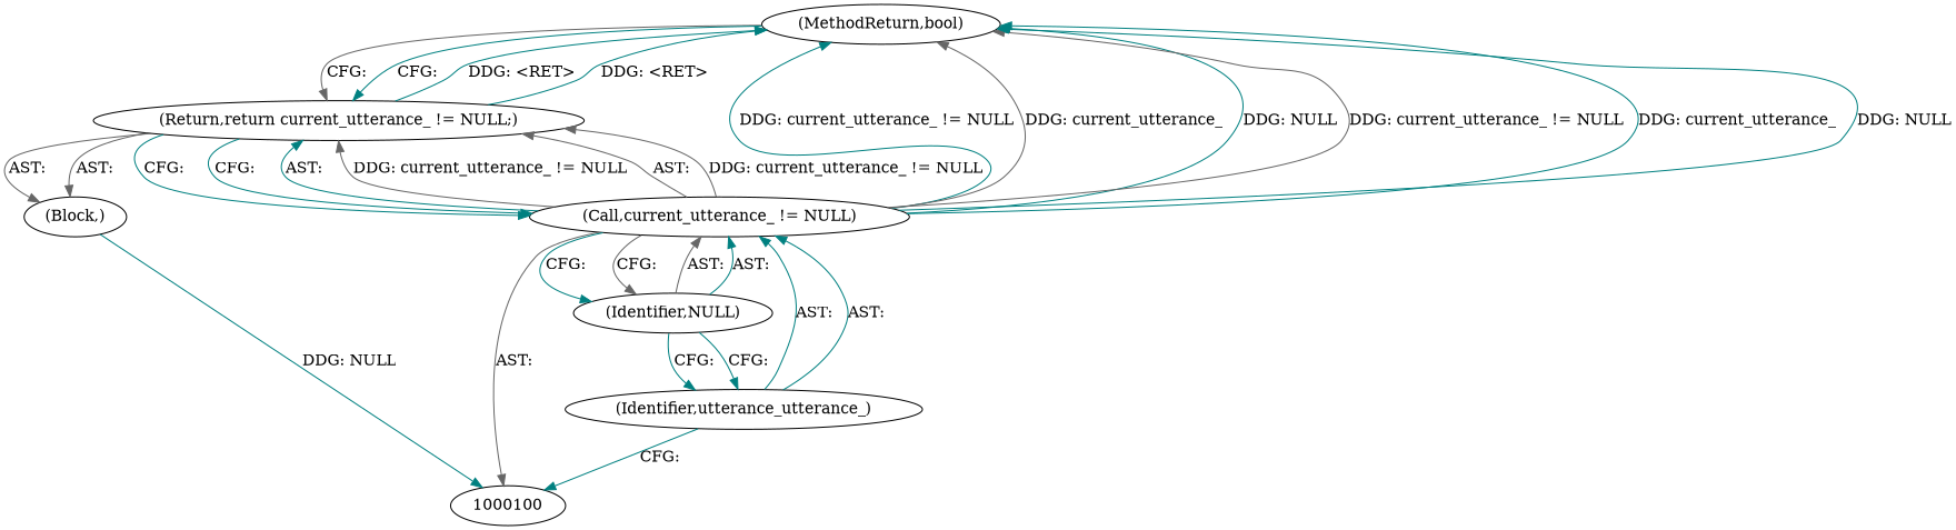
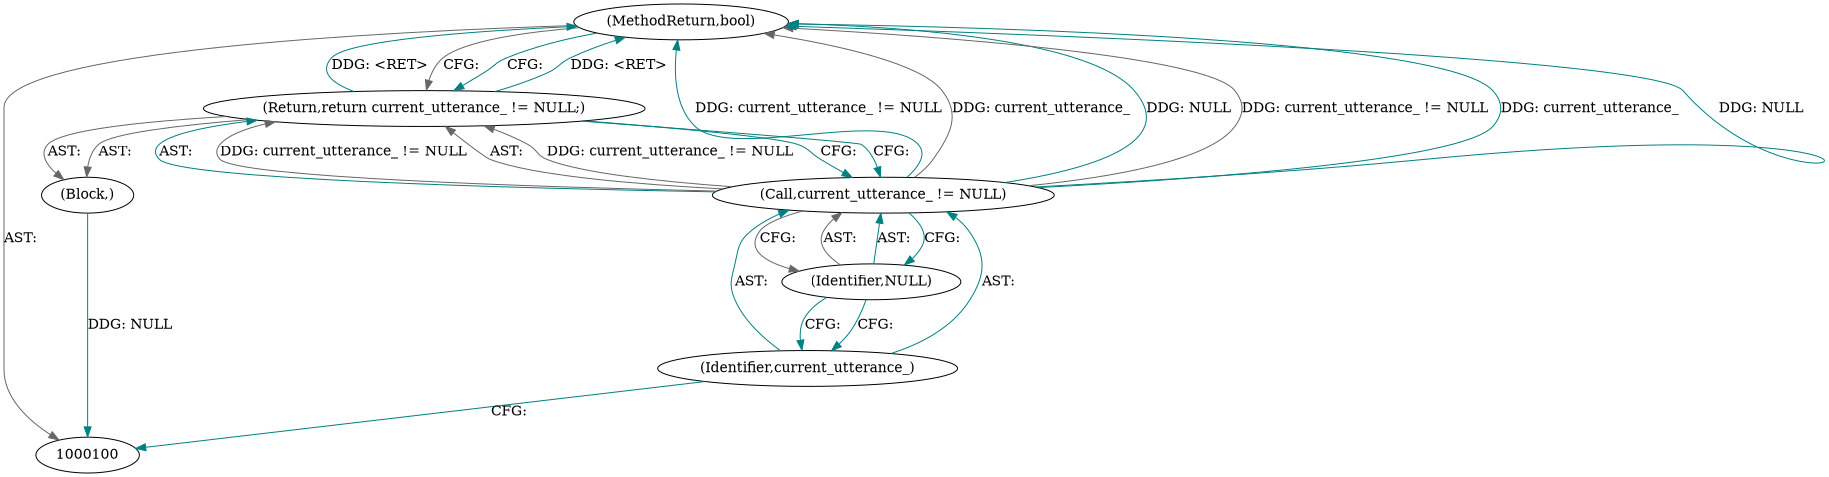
  digraph {
    edge [color=teal]
    n1 [label="(MethodReturn,bool)"]
    n2 [label="(Return,return current_utterance_ != NULL;)"]
    1000100
    n4 [label="(Block,)"]
    n5 [label="(Call,current_utterance_ != NULL)"]
    n6 [label="(Identifier,NULL)"]
-   n7 [label="(Identifier,utterance_utterance_)"]
+   n7 [label="(Identifier,current_utterance_)"]
    n1 -> n2 [color=gray40 label="CFG: "]
    n1 -> n2 [label="CFG: "]
-   n5 -> 1000100 [color=gray40 label="AST: "]
+   n1 -> 1000100 [color=gray40 label="AST: "]
    n2 -> n1 [label="DDG: <RET>"]
    n2 -> n1 [label="DDG: <RET>"]
    n2 -> n4 [color=gray40 label="AST: "]
    n2 -> n4 [color=gray40 label="AST: "]
    n2 -> n5 [label="CFG: "]
    n2 -> n5 [label="CFG: "]
    n4 -> 1000100 [label="DDG: NULL"]
    n5 -> n1 [label="DDG: current_utterance_ != NULL"]
    n5 -> n1 [color=gray40 label="DDG: current_utterance_"]
    n5 -> n1 [label="DDG: NULL"]
    n5 -> n1 [color=gray40 label="DDG: current_utterance_ != NULL"]
    n5 -> n1 [label="DDG: current_utterance_"]
    n5 -> n1 [label="DDG: NULL"]
    n5 -> n2 [label="AST: "]
    n5 -> n2 [color=gray40 label="DDG: current_utterance_ != NULL"]
    n5 -> n2 [color=gray40 label="AST: "]
    n5 -> n2 [color=gray40 label="DDG: current_utterance_ != NULL"]
    n5 -> n6 [label="CFG: "]
    n5 -> n6 [color=gray40 label="CFG: "]
    n6 -> n5 [color=gray40 label="AST: "]
    n6 -> n5 [label="AST: "]
    n6 -> n7 [label="CFG: "]
    n6 -> n7 [label="CFG: "]
    n7 -> 1000100 [label="CFG: "]
    n7 -> n5 [label="AST: "]
    n7 -> n5 [label="AST: "]
  }
